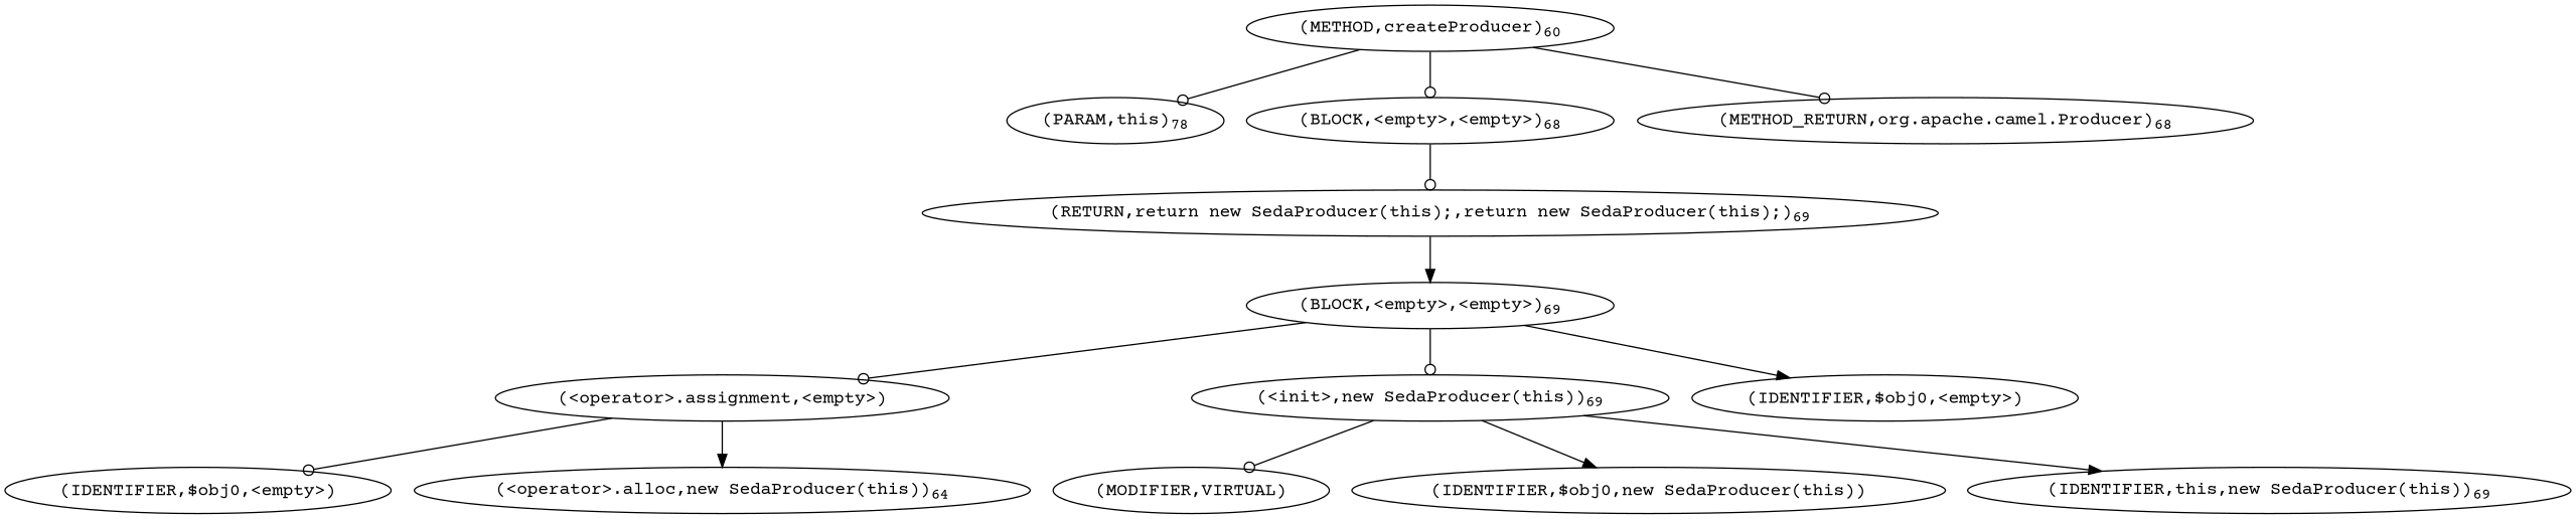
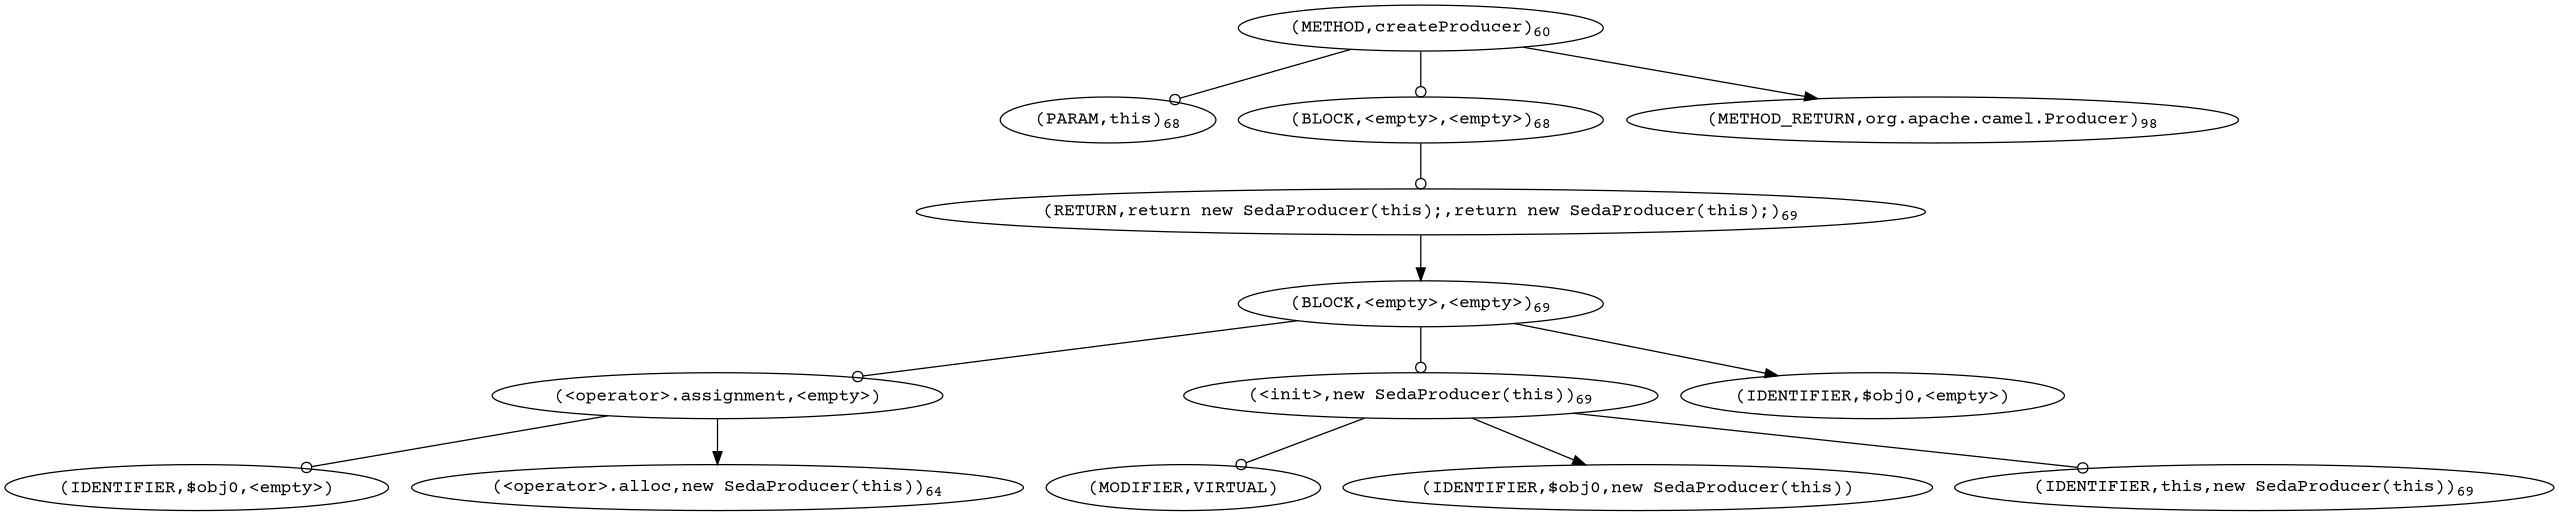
  digraph {
    fontname="Courier Prime"
    node [fontname="Courier Prime"]
    edge [arrowhead=odot fontname="Courier Prime"]
    n1 [label=<(METHOD,createProducer)<SUB>60</SUB>>]
-   n2 [label=<(PARAM,this)<SUB>78</SUB>>]
+   n2 [label=<(PARAM,this)<SUB>68</SUB>>]
    n3 [label=<(BLOCK,&lt;empty&gt;,&lt;empty&gt;)<SUB>68</SUB>>]
-   n4 [label=<(METHOD_RETURN,org.apache.camel.Producer)<SUB>68</SUB>>]
+   n4 [label=<(METHOD_RETURN,org.apache.camel.Producer)<SUB>98</SUB>>]
    n5 [label=<(RETURN,return new SedaProducer(this);,return new SedaProducer(this);)<SUB>69</SUB>>]
    n6 [label=<(MODIFIER,VIRTUAL)>]
    n7 [label=<(BLOCK,&lt;empty&gt;,&lt;empty&gt;)<SUB>69</SUB>>]
    n8 [label=<(&lt;operator&gt;.assignment,&lt;empty&gt;)>]
    n9 [label=<(&lt;init&gt;,new SedaProducer(this))<SUB>69</SUB>>]
    n10 [label=<(IDENTIFIER,$obj0,&lt;empty&gt;)>]
    n11 [label=<(IDENTIFIER,$obj0,&lt;empty&gt;)>]
    n12 [label=<(&lt;operator&gt;.alloc,new SedaProducer(this))<SUB>64</SUB>>]
    n13 [label=<(IDENTIFIER,$obj0,new SedaProducer(this))>]
    n14 [label=<(IDENTIFIER,this,new SedaProducer(this))<SUB>69</SUB>>]
    n1 -> n2
    n1 -> n3
-   n1 -> n4
+   n1 -> n4 [arrowhead=normal]
    n3 -> n5
    n5 -> n7 [arrowhead=normal]
    n7 -> n8
    n7 -> n9
    n7 -> n10 [arrowhead=normal]
    n8 -> n11
    n8 -> n12 [arrowhead=normal]
    n9 -> n6
    n9 -> n13 [arrowhead=normal]
-   n9 -> n14 [arrowhead=normal]
+   n9 -> n14
  }
